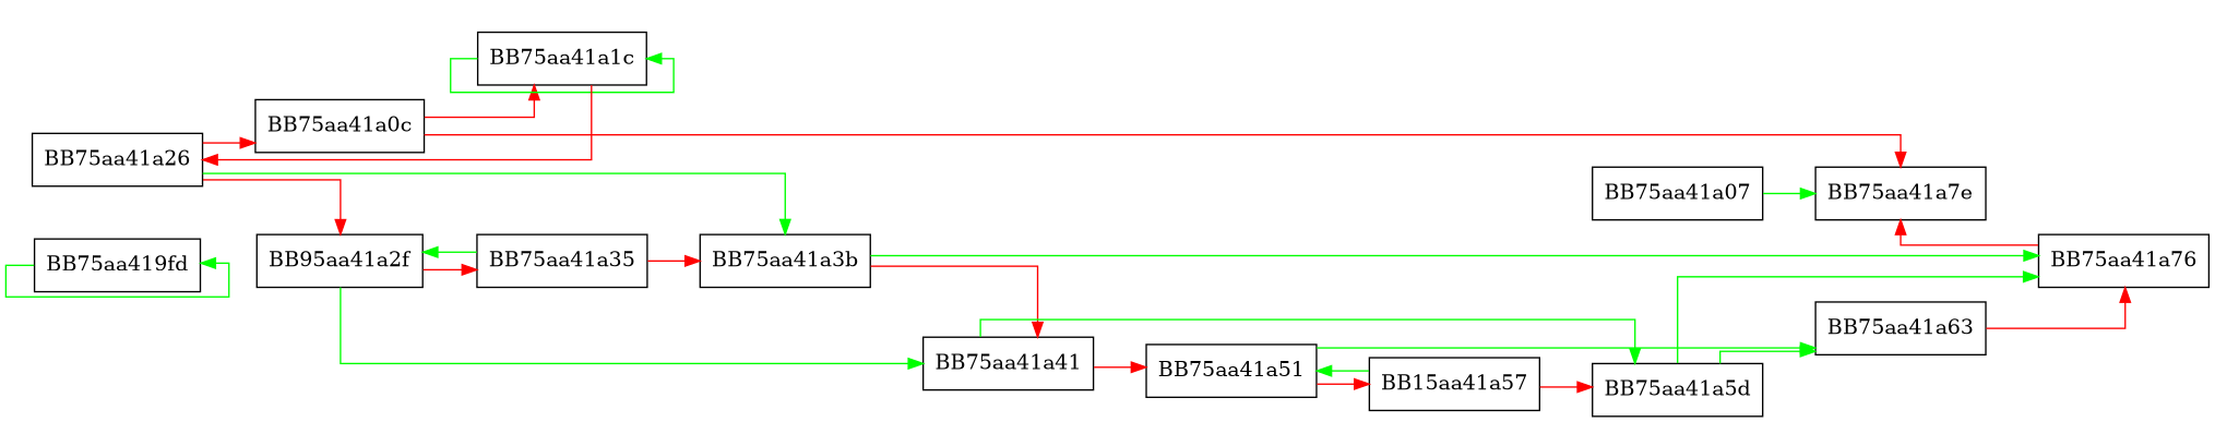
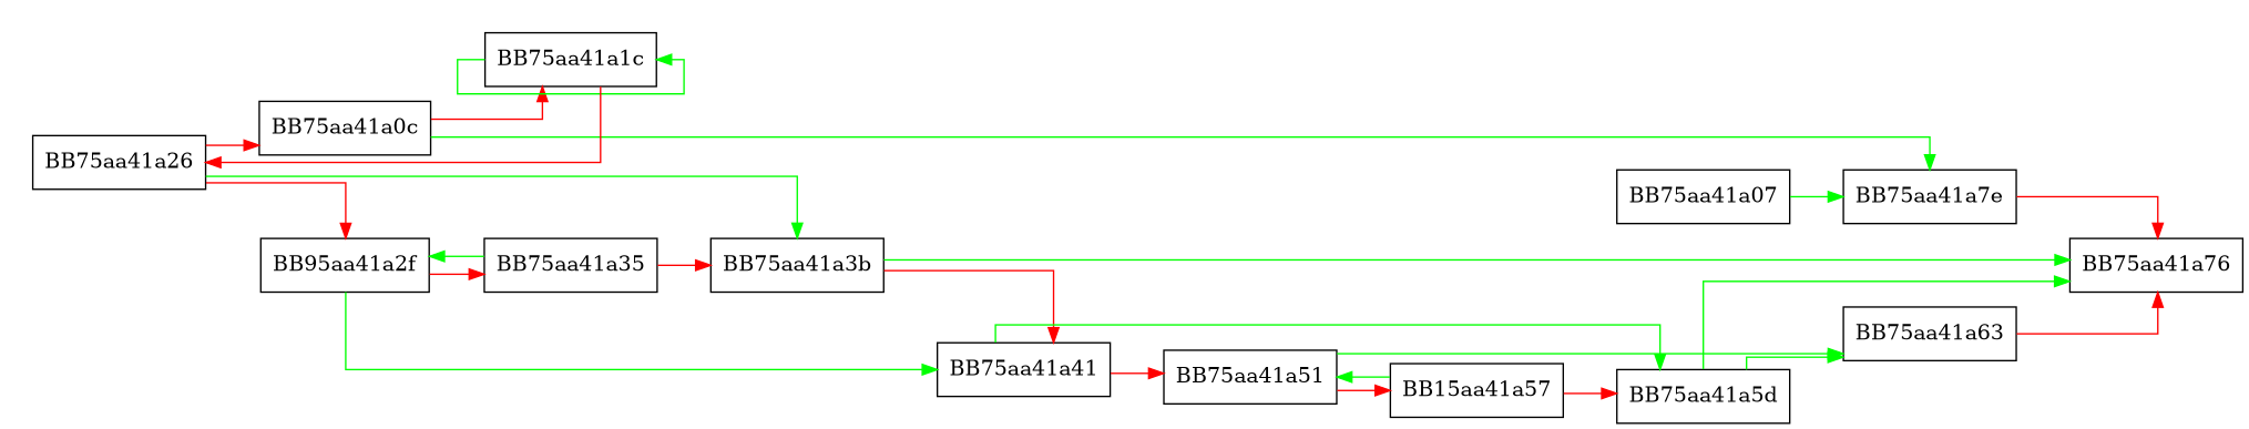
  digraph {
    rankdir=LR
    splines=ortho
    node [shape=box]
    edge [color=green]
-   BB75aa419fd
    BB75aa41a07
    BB75aa41a7e
    BB75aa41a0c
    BB75aa41a1c
    BB75aa41a26
    BB75aa41a3b
    n8 [label=BB95aa41a2f]
    BB75aa41a41
    BB75aa41a76
    BB75aa41a35
    BB75aa41a5d
    BB75aa41a51
    BB75aa41a63
    n15 [label=BB15aa41a57]
-   BB75aa419fd -> BB75aa419fd
    BB75aa41a07 -> BB75aa41a7e
-   BB75aa41a0c -> BB75aa41a7e [color=red]
+   BB75aa41a0c -> BB75aa41a7e
    BB75aa41a0c -> BB75aa41a1c [color=red]
    BB75aa41a1c -> BB75aa41a1c
    BB75aa41a1c -> BB75aa41a26 [color=red]
    BB75aa41a26 -> BB75aa41a0c [color=red]
    BB75aa41a26 -> BB75aa41a3b
    BB75aa41a26 -> n8 [color=red]
    BB75aa41a3b -> BB75aa41a41 [color=red]
    BB75aa41a3b -> BB75aa41a76
    n8 -> BB75aa41a41
    n8 -> BB75aa41a35 [color=red]
    BB75aa41a41 -> BB75aa41a5d
    BB75aa41a41 -> BB75aa41a51 [color=red]
-   BB75aa41a76 -> BB75aa41a7e [color=red]
+   BB75aa41a7e -> BB75aa41a76 [color=red]
    BB75aa41a35 -> BB75aa41a3b [color=red]
    BB75aa41a35 -> n8
    BB75aa41a5d -> BB75aa41a76
    BB75aa41a5d -> BB75aa41a63
    BB75aa41a51 -> BB75aa41a63
    BB75aa41a51 -> n15 [color=red]
    BB75aa41a63 -> BB75aa41a76 [color=red]
    n15 -> BB75aa41a5d [color=red]
    n15 -> BB75aa41a51
  }
